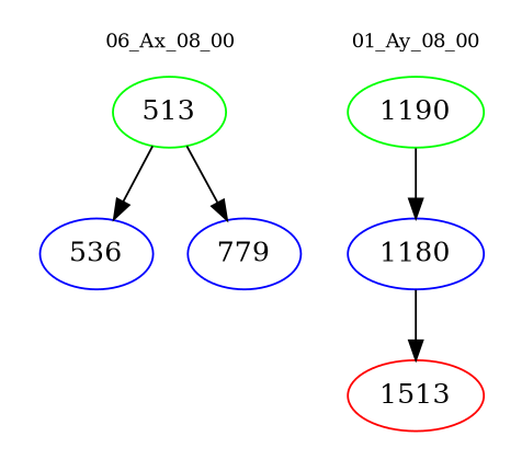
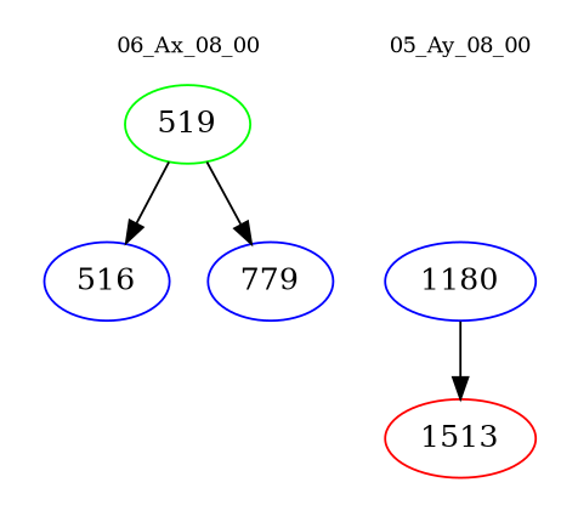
  digraph {
    node [color=blue]
    edge [color=black]
-   n1 [color=green label=513]
-   n2 [label=536]
+   n1 [color=green label=519]
+   n2 [label=516]
    n3 [label=779]
-   n4 [color=green label=1190]
    n5 [label=1180]
    n6 [color=red label=1513]
    subgraph cluster_1 {
      color=white
      fontsize=10
      label="06_Ax_08_00"
      n1
      n2
      n3
    }
    subgraph cluster_2 {
      color=white
      fontsize=10
-     label="01_Ay_08_00"
-     n4
+     label="05_Ay_08_00"
      n5
      n6
    }
    n1 -> n2
    n1 -> n3
-   n4 -> n5
    n5 -> n6
  }
